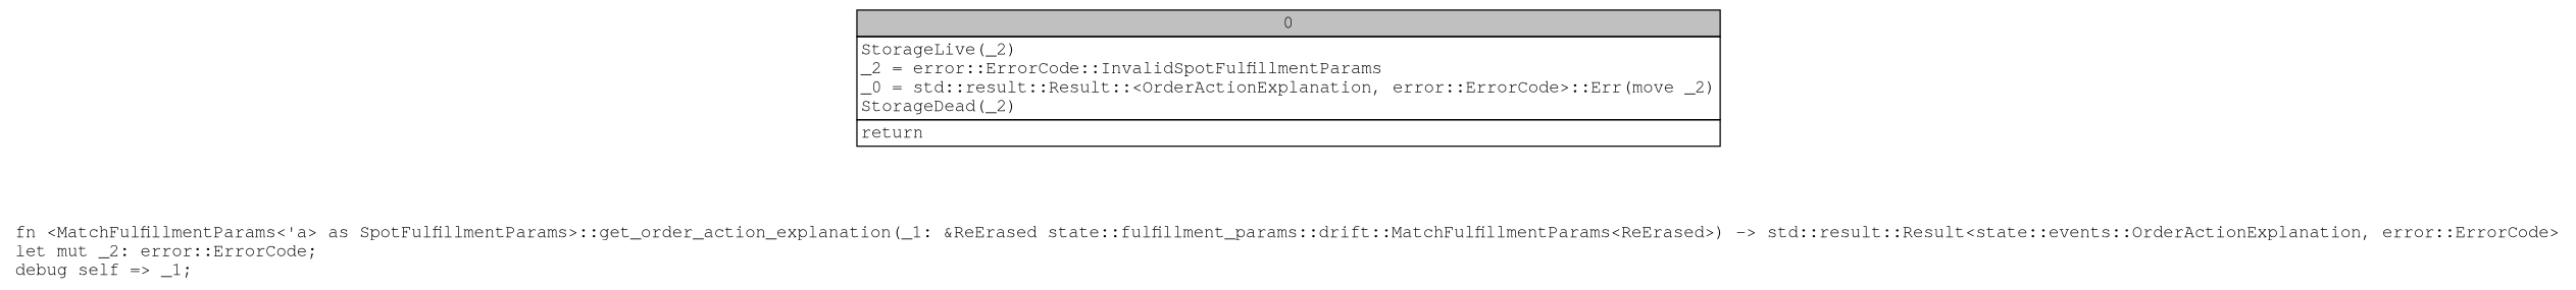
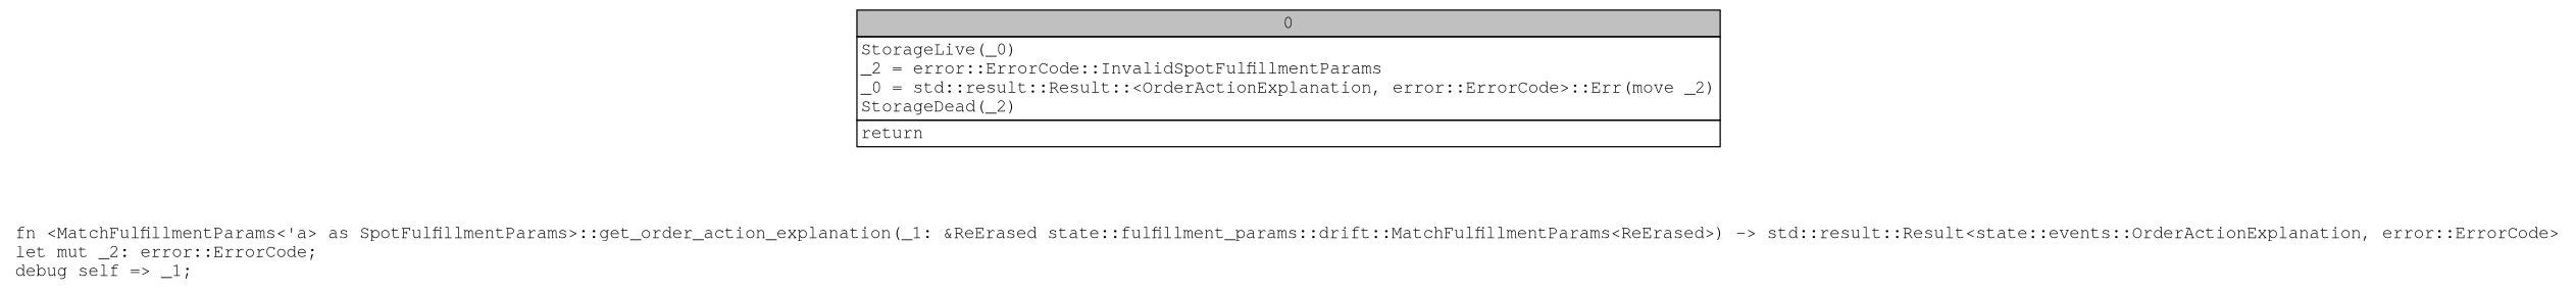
  digraph {
    fontname="Courier, monospace"
    label=<fn &lt;MatchFulfillmentParams&lt;'a&gt; as SpotFulfillmentParams&gt;::get_order_action_explanation(_1: &amp;ReErased state::fulfillment_params::drift::MatchFulfillmentParams&lt;ReErased&gt;) -&gt; std::result::Result&lt;state::events::OrderActionExplanation, error::ErrorCode&gt;<br align="left"/>let mut _2: error::ErrorCode;<br align="left"/>debug self =&gt; _1;<br align="left"/>>
-   n1 [fontname="Courier, monospace" label=<<table border="0" cellborder="1" cellspacing="0"><tr><td bgcolor="gray" align="center" colspan="1">0</td></tr><tr><td align="left" balign="left">StorageLive(_2)<br/>_2 = error::ErrorCode::InvalidSpotFulfillmentParams<br/>_0 = std::result::Result::&lt;OrderActionExplanation, error::ErrorCode&gt;::Err(move _2)<br/>StorageDead(_2)<br/></td></tr><tr><td align="left">return</td></tr></table>> shape=none]
+   n1 [fontname="Courier, monospace" label=<<table border="0" cellborder="1" cellspacing="0"><tr><td bgcolor="gray" align="center" colspan="1">0</td></tr><tr><td align="left" balign="left">StorageLive(_0)<br/>_2 = error::ErrorCode::InvalidSpotFulfillmentParams<br/>_0 = std::result::Result::&lt;OrderActionExplanation, error::ErrorCode&gt;::Err(move _2)<br/>StorageDead(_2)<br/></td></tr><tr><td align="left">return</td></tr></table>> shape=none]
  }
